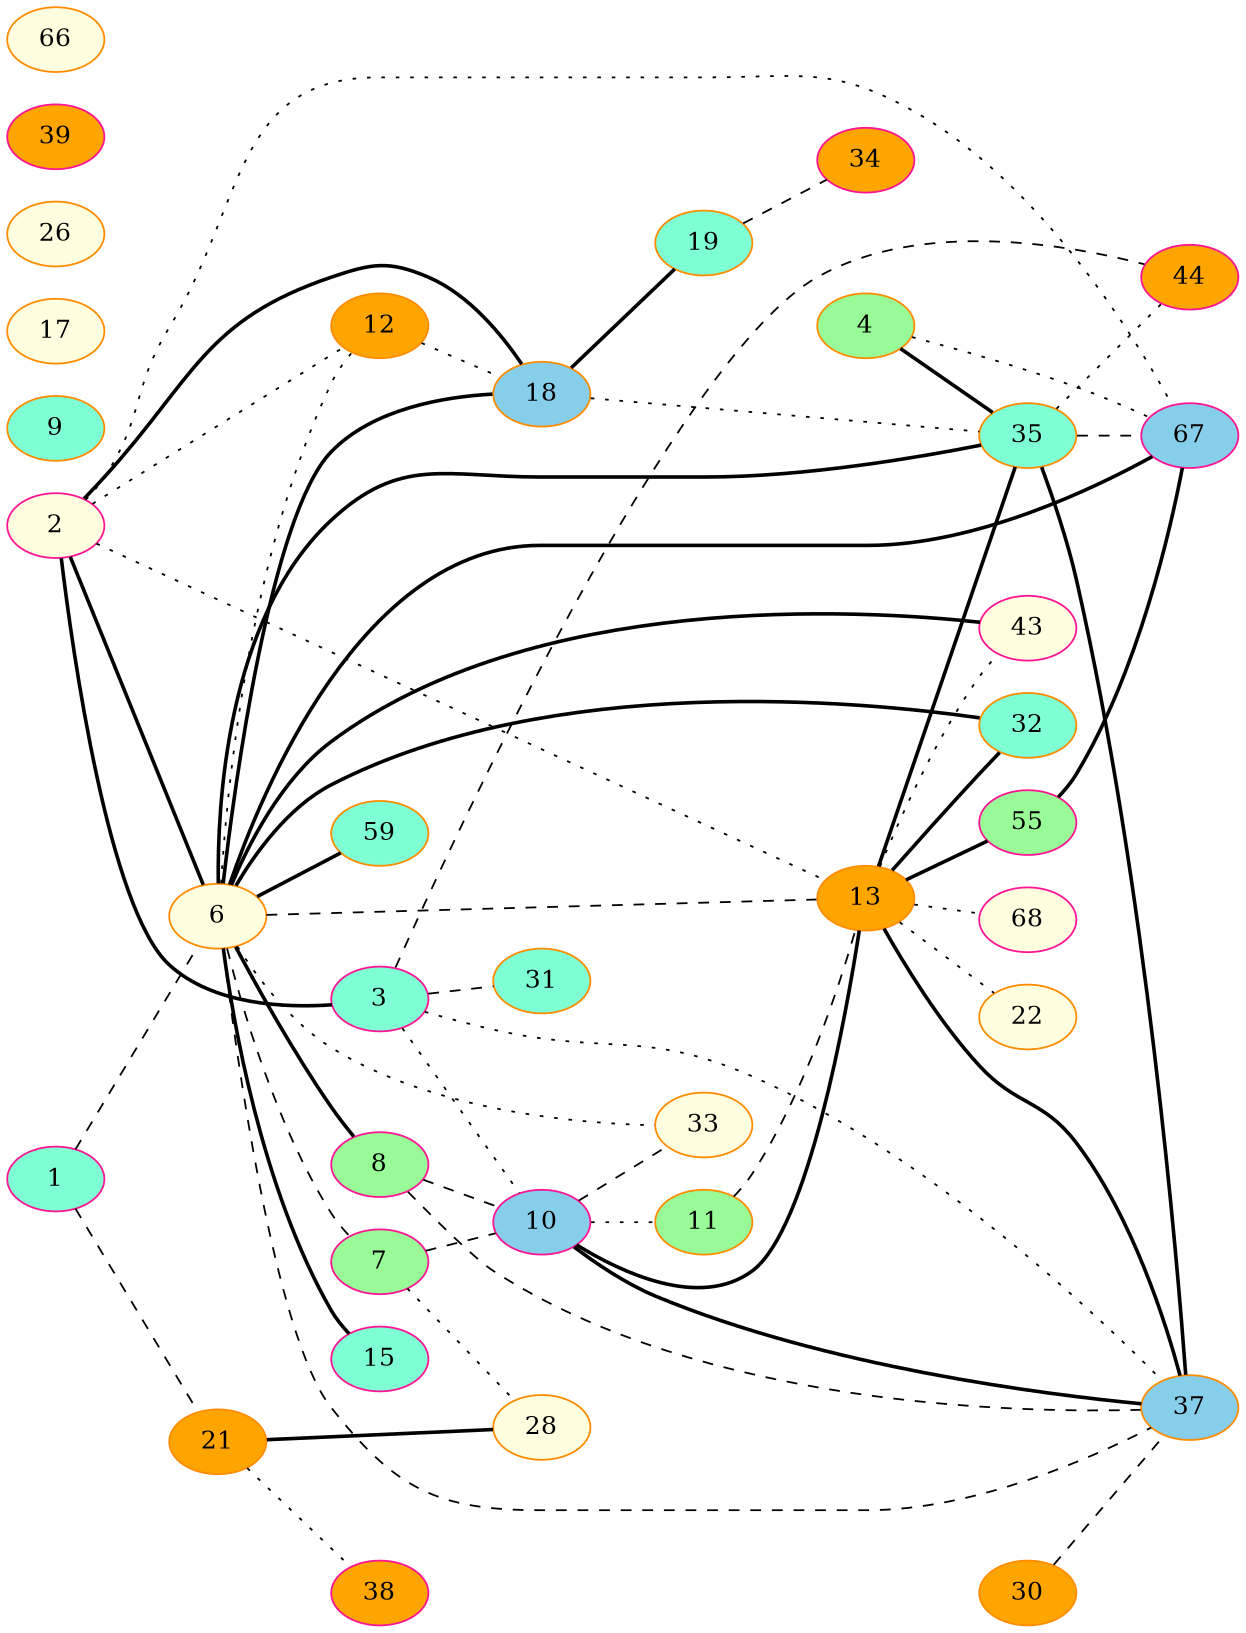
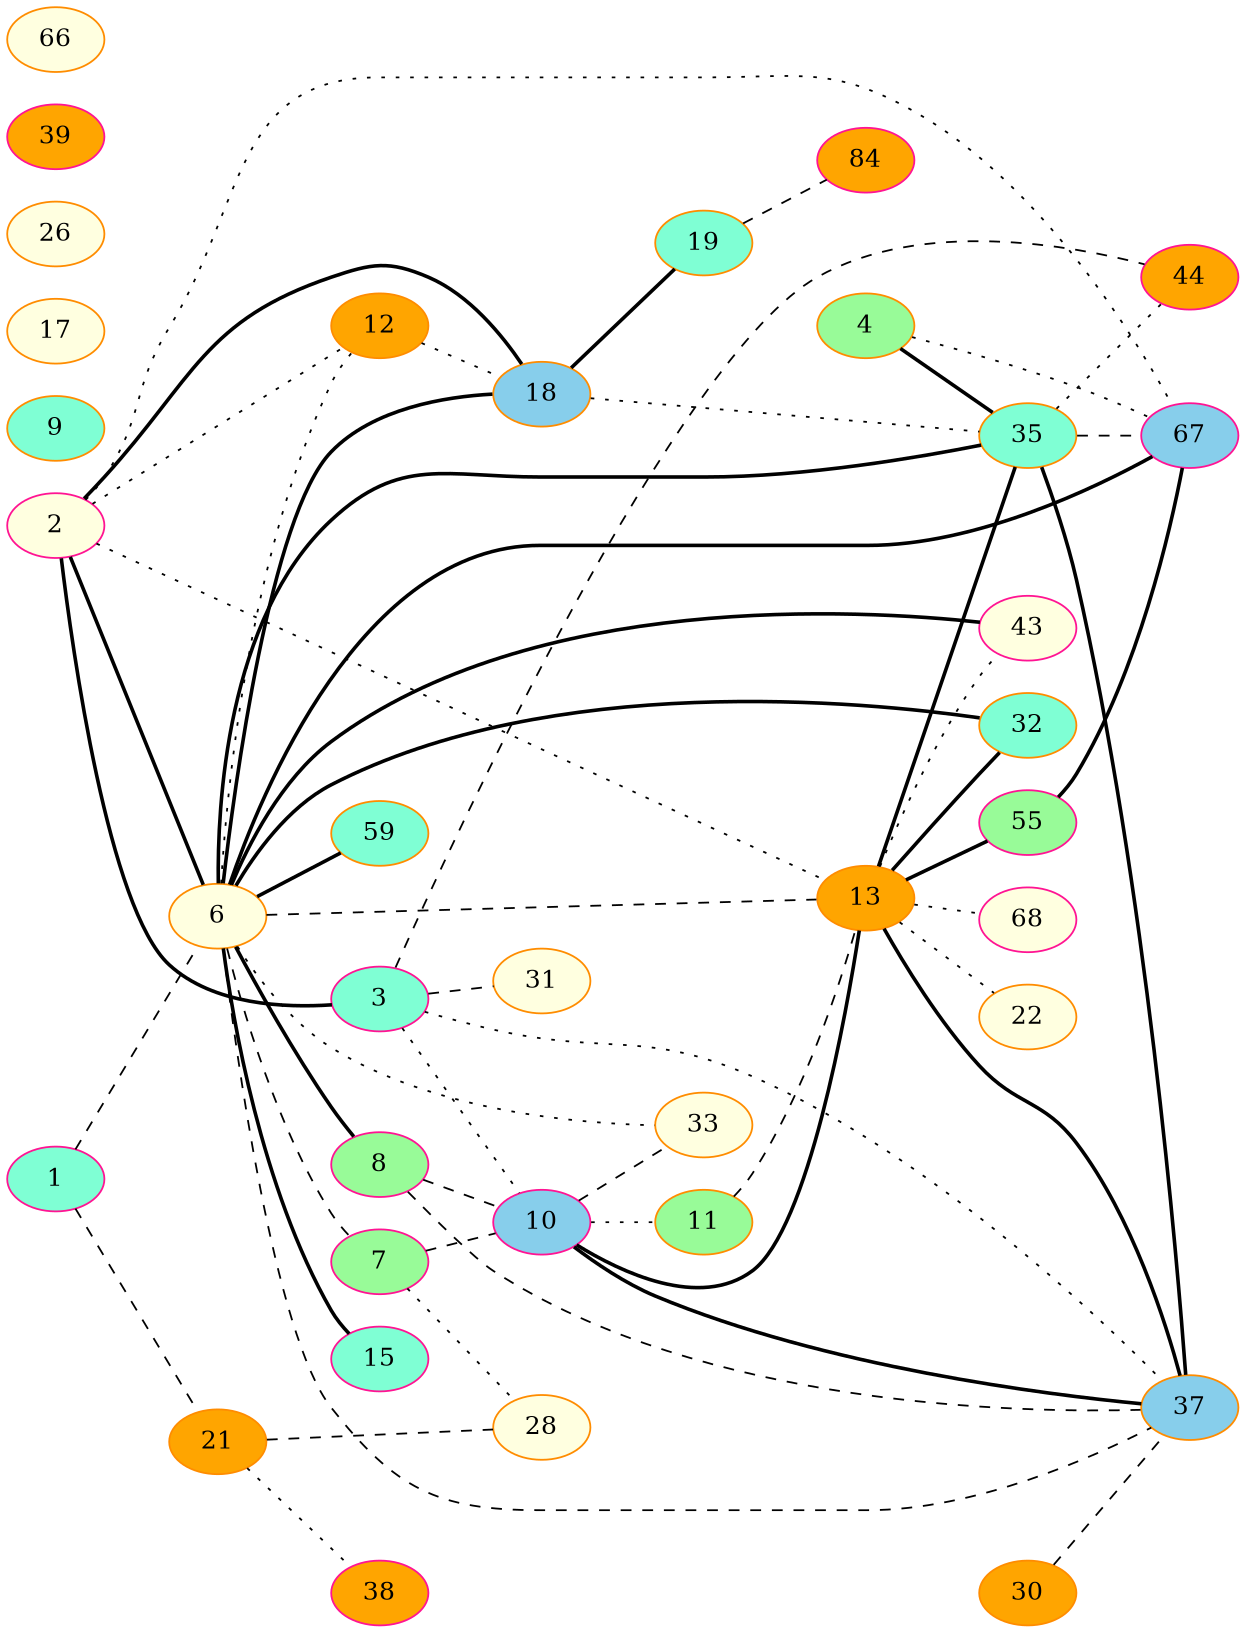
  graph {
    rankdir=LR
    node [color=darkorange fillcolor=lightyellow style=filled]
    edge [style=bold]
    6 [super="+23+16"]
    12 [fillcolor=orange super="+29"]
    13 [fillcolor=orange super="+14"]
    18 [fillcolor=skyblue super="+20+52+56"]
    67 [color=deeppink fillcolor=skyblue]
    37 [fillcolor=skyblue super="+65+48+45"]
    35 [fillcolor=aquamarine super="+60+46+58"]
    7 [color=deeppink fillcolor=palegreen super="+57"]
    8 [color=deeppink fillcolor=palegreen super="+36"]
    15 [color=deeppink fillcolor=aquamarine]
    32 [fillcolor=aquamarine super="+72"]
    43 [color=deeppink]
    59 [fillcolor=aquamarine]
    33 [super="+61"]
    1 [color=deeppink fillcolor=aquamarine]
    21 [fillcolor=orange super="+62"]
    28
    38 [color=deeppink fillcolor=orange]
    2 [color=deeppink super="+64+5"]
    3 [color=deeppink fillcolor=aquamarine super="+47"]
    10 [color=deeppink fillcolor=skyblue super="+27"]
-   31 [fillcolor=aquamarine]
+   31
    44 [color=deeppink fillcolor=orange]
    22 [super="+25"]
    55 [color=deeppink fillcolor=palegreen]
    68 [color=deeppink]
    19 [fillcolor=aquamarine]
    11 [fillcolor=palegreen]
    4 [fillcolor=palegreen super="+42"]
    30 [fillcolor=orange]
    9 [fillcolor=aquamarine]
    17
-   34 [color=deeppink fillcolor=orange super="+51"]
+   34 [color=deeppink fillcolor=orange super="+51" label=84]
    26
    39 [color=deeppink fillcolor=orange]
    66
    6 -- 12 [style=dotted]
    6 -- 13 [style=dashed weight=2]
    6 -- 18
    6 -- 67
    6 -- 37 [style=dashed weight=2]
    6 -- 35
    6 -- 7 [style=dashed weight=2]
    6 -- 8 [weight=3]
    6 -- 15
    6 -- 32
    6 -- 43
    6 -- 59
    6 -- 33 [style=dotted]
    12 -- 18 [style=dotted]
    13 -- 37
    13 -- 35
    13 -- 32
    13 -- 43 [style=dotted weight=2]
    13 -- 22 [style=dotted]
    13 -- 55
    13 -- 68 [style=dotted]
    18 -- 35 [style=dotted weight=3]
    18 -- 19
    35 -- 67 [style=dashed]
    35 -- 37
    35 -- 44 [style=dotted]
    7 -- 28 [style=dotted]
    7 -- 10 [style=dashed]
    8 -- 37 [style=dashed]
    8 -- 10 [style=dashed]
    1 -- 6 [style=dashed]
    1 -- 21 [style=dashed]
-   21 -- 28
+   21 -- 28 [style=dashed]
    21 -- 38 [style=dotted]
    2 -- 6
    2 -- 12 [style=dotted]
    2 -- 13 [style=dotted]
    2 -- 18
    2 -- 67 [style=dotted]
    2 -- 3
    3 -- 37 [style=dotted]
    3 -- 10 [style=dotted]
    3 -- 31 [style=dashed]
    3 -- 44 [style=dashed]
    10 -- 13
    10 -- 37
    10 -- 33 [style=dashed]
    10 -- 11 [style=dotted]
    55 -- 67
    19 -- 34 [style=dashed]
    11 -- 13 [style=dashed]
    4 -- 67 [style=dotted]
    4 -- 35
    30 -- 37 [style=dashed]
  }
